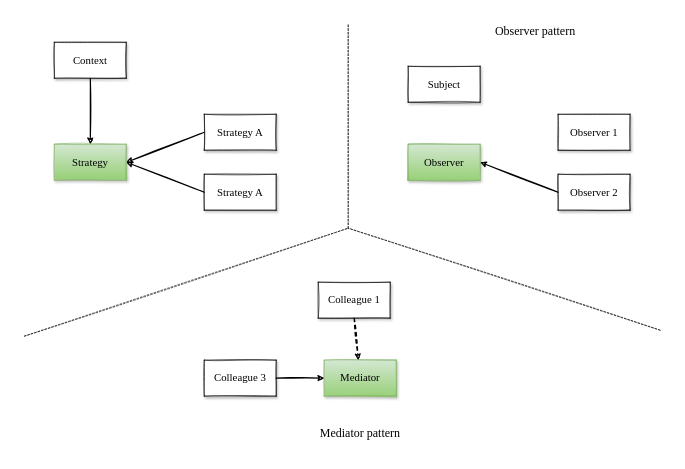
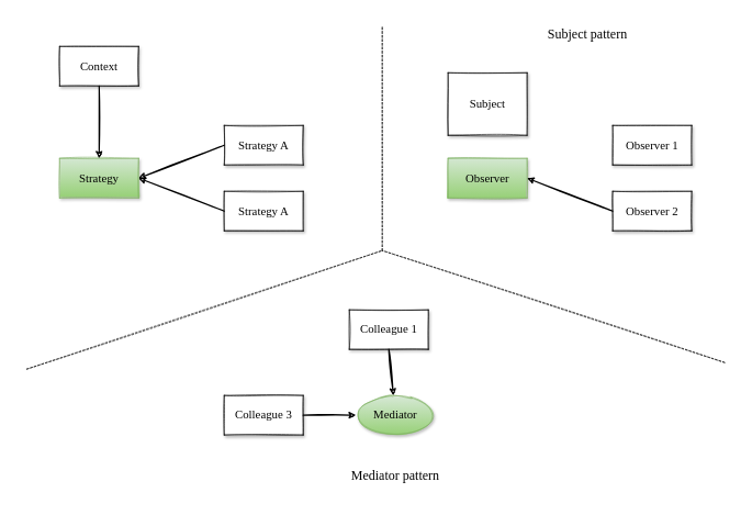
  <mxCell id="0" />
  <mxCell id="1" parent="0" />
  <mxCell id="2" value="&lt;font face=&quot;Comic Sans MS&quot; style=&quot;font-size: 18px&quot;&gt;Strategy&lt;/font&gt;" style="rounded=0;whiteSpace=wrap;html=1;sketch=1;shadow=1;gradientColor=#97d077;fillColor=#d5e8d4;strokeColor=#82b366;" vertex="1" parent="1"><mxGeometry x="90" y="240" width="120" height="60" as="geometry" /></mxCell>
  <mxCell id="3" value="&lt;font face=&quot;Comic Sans MS&quot; style=&quot;font-size: 18px&quot;&gt;Strategy A&lt;/font&gt;" style="rounded=0;whiteSpace=wrap;html=1;sketch=1;shadow=1;" vertex="1" parent="1"><mxGeometry x="340" y="190" width="120" height="60" as="geometry" /></mxCell>
  <mxCell id="4" value="&lt;font face=&quot;Comic Sans MS&quot; style=&quot;font-size: 18px&quot;&gt;Strategy A&lt;/font&gt;" style="rounded=0;whiteSpace=wrap;html=1;sketch=1;shadow=1;" vertex="1" parent="1"><mxGeometry x="340" y="290" width="120" height="60" as="geometry" /></mxCell>
  <mxCell id="5" value="&lt;font face=&quot;Comic Sans MS&quot; style=&quot;font-size: 18px&quot;&gt;Context&lt;/font&gt;" style="rounded=0;whiteSpace=wrap;html=1;sketch=1;shadow=1;" vertex="1" parent="1"><mxGeometry x="90" y="70" width="120" height="60" as="geometry" /></mxCell>
  <mxCell id="6" value="" style="endArrow=classic;html=1;exitX=0.5;exitY=1;exitDx=0;exitDy=0;sketch=1;strokeWidth=2;" edge="1" parent="1" source="5" target="2"><mxGeometry width="50" height="50" relative="1" as="geometry"><mxPoint x="50" y="420" as="sourcePoint" /><mxPoint x="100" y="370" as="targetPoint" /></mxGeometry></mxCell>
  <mxCell id="7" value="" style="endArrow=classic;html=1;exitX=0;exitY=0.5;exitDx=0;exitDy=0;sketch=1;strokeWidth=2;entryX=1;entryY=0.5;entryDx=0;entryDy=0;" edge="1" parent="1" source="3" target="2"><mxGeometry width="50" height="50" relative="1" as="geometry"><mxPoint x="160" y="180" as="sourcePoint" /><mxPoint x="160" y="250" as="targetPoint" /></mxGeometry></mxCell>
  <mxCell id="8" value="" style="endArrow=classic;html=1;exitX=0;exitY=0.5;exitDx=0;exitDy=0;sketch=1;strokeWidth=2;" edge="1" parent="1" source="4"><mxGeometry width="50" height="50" relative="1" as="geometry"><mxPoint x="350" y="230" as="sourcePoint" /><mxPoint x="210" y="270" as="targetPoint" /></mxGeometry></mxCell>
  <mxCell id="9" value="&lt;font face=&quot;Comic Sans MS&quot; style=&quot;font-size: 18px&quot;&gt;Observer&lt;/font&gt;" style="rounded=0;whiteSpace=wrap;html=1;sketch=1;shadow=1;gradientColor=#97d077;fillColor=#d5e8d4;strokeColor=#82b366;" vertex="1" parent="1"><mxGeometry x="680" y="240" width="120" height="60" as="geometry" /></mxCell>
  <mxCell id="10" value="&lt;font face=&quot;Comic Sans MS&quot; style=&quot;font-size: 18px&quot;&gt;Observer 1&lt;/font&gt;" style="rounded=0;whiteSpace=wrap;html=1;sketch=1;shadow=1;" vertex="1" parent="1"><mxGeometry x="930" y="190" width="120" height="60" as="geometry" /></mxCell>
  <mxCell id="11" value="&lt;font face=&quot;Comic Sans MS&quot; style=&quot;font-size: 18px&quot;&gt;Observer 2&lt;/font&gt;" style="rounded=0;whiteSpace=wrap;html=1;sketch=1;shadow=1;" vertex="1" parent="1"><mxGeometry x="930" y="290" width="120" height="60" as="geometry" /></mxCell>
- <mxCell id="12" value="&lt;font face=&quot;Comic Sans MS&quot; style=&quot;font-size: 18px&quot;&gt;Subject&lt;/font&gt;" style="rounded=0;whiteSpace=wrap;html=1;sketch=1;shadow=1;" vertex="1" parent="1"><mxGeometry x="680" y="110" width="120" height="60" as="geometry" /></mxCell>
+ <mxCell id="12" value="&lt;font face=&quot;Comic Sans MS&quot; style=&quot;font-size: 18px&quot;&gt;Subject&lt;/font&gt;" style="rounded=0;whiteSpace=wrap;html=1;sketch=1;shadow=1;" vertex="1" parent="1"><mxGeometry x="680" y="110" width="120" height="95" as="geometry" /></mxCell>
  <mxCell id="13" value="" style="endArrow=classic;html=1;exitX=0;exitY=0.5;exitDx=0;exitDy=0;sketch=1;strokeWidth=2;" edge="1" parent="1" source="11"><mxGeometry width="50" height="50" relative="1" as="geometry"><mxPoint x="940" y="230" as="sourcePoint" /><mxPoint x="800" y="270" as="targetPoint" /></mxGeometry></mxCell>
- <mxCell id="14" value="&lt;font face=&quot;Comic Sans MS&quot; style=&quot;font-size: 18px&quot;&gt;Mediator&lt;/font&gt;" style="rounded=0;whiteSpace=wrap;html=1;sketch=1;shadow=1;gradientColor=#97d077;fillColor=#d5e8d4;strokeColor=#82b366;" vertex="1" parent="1"><mxGeometry x="540" y="600" width="120" height="60" as="geometry" /></mxCell>
+ <mxCell id="14" value="&lt;font face=&quot;Comic Sans MS&quot; style=&quot;font-size: 18px&quot;&gt;Mediator&lt;/font&gt;" style="ellipse;whiteSpace=wrap;html=1;sketch=1;shadow=1;gradientColor=#97d077;fillColor=#d5e8d4;strokeColor=#82b366;" vertex="1" parent="1"><mxGeometry x="540" y="600" width="120" height="60" as="geometry" /></mxCell>
  <mxCell id="15" value="&lt;font face=&quot;Comic Sans MS&quot; style=&quot;font-size: 18px&quot;&gt;Colleague 3&lt;/font&gt;" style="rounded=0;whiteSpace=wrap;html=1;sketch=1;shadow=1;" vertex="1" parent="1"><mxGeometry x="340" y="600" width="120" height="60" as="geometry" /></mxCell>
  <mxCell id="16" value="&lt;font face=&quot;Comic Sans MS&quot; style=&quot;font-size: 18px&quot;&gt;Colleague 1&lt;/font&gt;" style="rounded=0;whiteSpace=wrap;html=1;sketch=1;shadow=1;" vertex="1" parent="1"><mxGeometry x="530" y="470" width="120" height="60" as="geometry" /></mxCell>
- <mxCell id="17" value="" style="endArrow=classic;html=1;exitX=0.5;exitY=1;exitDx=0;exitDy=0;sketch=1;strokeWidth=2;dashed=1;" edge="1" parent="1" source="16" target="14"><mxGeometry width="50" height="50" relative="1" as="geometry"><mxPoint x="500" y="780" as="sourcePoint" /><mxPoint x="550" y="730" as="targetPoint" /></mxGeometry></mxCell>
+ <mxCell id="17" value="" style="endArrow=classic;html=1;exitX=0.5;exitY=1;exitDx=0;exitDy=0;sketch=1;strokeWidth=2;" edge="1" parent="1" source="16" target="14"><mxGeometry width="50" height="50" relative="1" as="geometry"><mxPoint x="500" y="780" as="sourcePoint" /><mxPoint x="550" y="730" as="targetPoint" /></mxGeometry></mxCell>
  <mxCell id="18" value="" style="endArrow=classic;html=1;sketch=1;strokeWidth=2;entryX=0;entryY=0.5;entryDx=0;entryDy=0;" edge="1" parent="1" target="14"><mxGeometry width="50" height="50" relative="1" as="geometry"><mxPoint x="460" y="630" as="sourcePoint" /><mxPoint x="660" y="630" as="targetPoint" /></mxGeometry></mxCell>
  <mxCell id="19" value="" style="endArrow=none;html=1;strokeWidth=1;dashed=1;sketch=1;" edge="1" parent="1"><mxGeometry width="50" height="50" relative="1" as="geometry"><mxPoint x="40" y="560" as="sourcePoint" /><mxPoint x="580" y="380" as="targetPoint" /></mxGeometry></mxCell>
  <mxCell id="20" value="" style="endArrow=none;html=1;strokeWidth=1;dashed=1;sketch=1;rounded=1;" edge="1" parent="1"><mxGeometry width="50" height="50" relative="1" as="geometry"><mxPoint x="580" y="380" as="sourcePoint" /><mxPoint x="580" y="40" as="targetPoint" /></mxGeometry></mxCell>
  <mxCell id="21" value="" style="endArrow=none;html=1;strokeWidth=1;dashed=1;sketch=1;" edge="1" parent="1"><mxGeometry width="50" height="50" relative="1" as="geometry"><mxPoint x="1100" y="550" as="sourcePoint" /><mxPoint x="580" y="380" as="targetPoint" /></mxGeometry></mxCell>
- <mxCell id="22" value="&lt;font face=&quot;Comic Sans MS&quot; style=&quot;font-size: 20px&quot;&gt;Observer pattern&lt;/font&gt;" style="text;html=1;strokeColor=none;fillColor=none;align=center;verticalAlign=middle;whiteSpace=wrap;rounded=0;shadow=1;sketch=1;" vertex="1" parent="1"><mxGeometry x="787" y="40" width="210" height="20" as="geometry" /></mxCell>
+ <mxCell id="22" value="&lt;font face=&quot;Comic Sans MS&quot; style=&quot;font-size: 20px&quot;&gt;Subject pattern&lt;/font&gt;" style="text;html=1;strokeColor=none;fillColor=none;align=center;verticalAlign=middle;whiteSpace=wrap;rounded=0;shadow=1;sketch=1;" vertex="1" parent="1"><mxGeometry x="787" y="40" width="210" height="20" as="geometry" /></mxCell>
  <mxCell id="23" value="&lt;font face=&quot;Comic Sans MS&quot; style=&quot;font-size: 20px&quot;&gt;Mediator pattern&lt;/font&gt;" style="text;html=1;strokeColor=none;fillColor=none;align=center;verticalAlign=middle;whiteSpace=wrap;rounded=0;shadow=1;sketch=1;" vertex="1" parent="1"><mxGeometry x="495" y="710" width="210" height="20" as="geometry" /></mxCell>
  <mxCell id="24" value="" style="rounded=0;whiteSpace=wrap;html=1;shadow=1;sketch=1;strokeColor=none;fillColor=none;" vertex="1" parent="1"><mxGeometry x="20" y="20" width="1100" height="740" as="geometry" /></mxCell>
